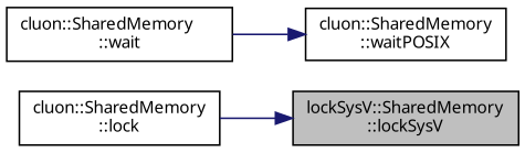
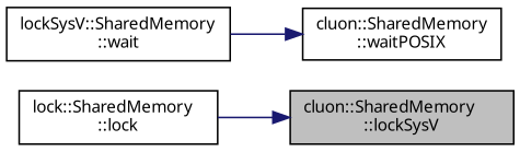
  digraph {
    fontname="Noto Sans"
    rankdir=RL
    node [color=black fillcolor=white fontname="Noto Sans" fontsize=10 shape=record style=filled]
    edge [color=midnightblue dir=back fontname="Noto Sans" fontsize=10 labelfontname=Helvetica labelfontsize=10 style=solid]
-   n1 [fillcolor=grey75 fontcolor=black height=0.2 label="lockSysV::SharedMemory\l::lockSysV" width=0.4]
-   n2 [height=0.2 label="cluon::SharedMemory\l::lock" width=0.4]
+   n1 [fillcolor=grey75 fontcolor=black height=0.2 label="cluon::SharedMemory\l::lockSysV" width=0.4]
+   n2 [height=0.2 label="lock::SharedMemory\l::lock" width=0.4]
    n3 [height=0.2 label="cluon::SharedMemory\l::waitPOSIX" width=0.4]
-   n4 [height=0.2 label="cluon::SharedMemory\l::wait" width=0.4]
+   n4 [height=0.2 label="lockSysV::SharedMemory\l::wait" width=0.4]
    n1 -> n2
    n3 -> n4
  }
